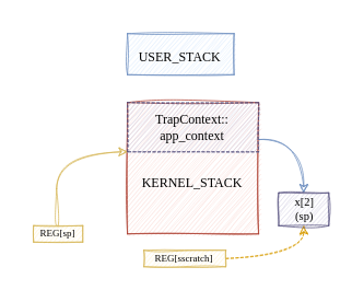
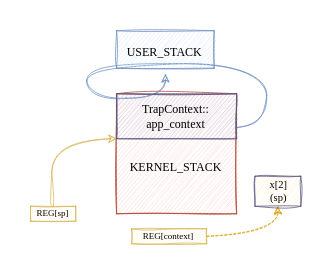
  <mxCell id="0" />
  <mxCell id="1" parent="0" />
  <mxCell id="2" value="&lt;font style=&quot;font-size: 8px;&quot;&gt;&lt;br&gt;KERNEL_STACK&lt;br&gt;&lt;/font&gt;" style="rounded=0;whiteSpace=wrap;html=1;fillColor=#fad9d5;strokeColor=#ae4132;sketch=1;strokeWidth=0.5;fontFamily=Hack Nerd Font;" parent="1" vertex="1"><mxGeometry x="77.25" y="62" width="80" height="80" as="geometry" /></mxCell>
  <mxCell id="3" style="edgeStyle=orthogonalEdgeStyle;curved=1;sketch=1;orthogonalLoop=1;jettySize=auto;html=1;entryX=0;entryY=1;entryDx=0;entryDy=0;strokeWidth=0.5;fontFamily=Hack Nerd Font;fontSize=8;startArrow=none;startFill=0;endArrow=classic;endFill=1;startSize=4;endSize=4;sourcePerimeterSpacing=4;targetPerimeterSpacing=4;fillColor=#fff2cc;strokeColor=#d6b656;exitX=0.5;exitY=0;exitDx=0;exitDy=0;" parent="1" source="4" target="8" edge="1"><mxGeometry relative="1" as="geometry"><Array as="points"><mxPoint x="34" y="137" /><mxPoint x="34" y="92" /></Array></mxGeometry></mxCell>
  <mxCell id="4" value="REG[sp]" style="rounded=0;whiteSpace=wrap;html=1;sketch=1;strokeColor=#d6b656;strokeWidth=0.5;fontFamily=Hack Nerd Font;fontSize=6;fillColor=#fff2cc;" parent="1" vertex="1"><mxGeometry x="20" y="137" width="30" height="10" as="geometry" /></mxCell>
  <mxCell id="5" style="edgeStyle=orthogonalEdgeStyle;curved=1;sketch=1;orthogonalLoop=1;jettySize=auto;html=1;entryX=0.5;entryY=1;entryDx=0;entryDy=0;strokeWidth=0.5;fontFamily=Hack Nerd Font;fontSize=7;startArrow=none;startFill=0;endArrow=classic;endFill=1;startSize=4;endSize=4;sourcePerimeterSpacing=0;targetPerimeterSpacing=0;fillColor=#ffe6cc;strokeColor=#d79b00;dashed=1;" parent="1" source="6" target="9" edge="1"><mxGeometry relative="1" as="geometry" /></mxCell>
- <mxCell id="6" value="REG[sscratch]" style="rounded=0;whiteSpace=wrap;html=1;sketch=1;strokeColor=#d6b656;strokeWidth=0.5;fontFamily=Hack Nerd Font;fontSize=6;fillColor=#fff2cc;" parent="1" vertex="1"><mxGeometry x="87.25" y="152" width="50" height="10" as="geometry" /></mxCell>
- <mxCell id="7" style="edgeStyle=orthogonalEdgeStyle;curved=1;sketch=1;orthogonalLoop=1;jettySize=auto;html=1;exitX=1;exitY=0.75;exitDx=0;exitDy=0;entryX=0.5;entryY=0;entryDx=0;entryDy=0;strokeWidth=0.5;fontFamily=Hack Nerd Font;fontSize=8;startArrow=none;startFill=0;endArrow=classic;endFill=1;startSize=4;endSize=4;sourcePerimeterSpacing=4;targetPerimeterSpacing=4;fillColor=#dae8fc;strokeColor=#6c8ebf;" parent="1" source="8" target="9" edge="1"><mxGeometry relative="1" as="geometry" /></mxCell>
- <mxCell id="8" value="&lt;span style=&quot;&quot;&gt;TrapContext::&lt;/span&gt;&lt;font&gt;&lt;br&gt;app_context&lt;br&gt;&lt;/font&gt;" style="rounded=0;whiteSpace=wrap;html=1;sketch=1;strokeWidth=0.5;fontFamily=Hack Nerd Font;fontSize=8;fillColor=#d0cee2;strokeColor=#56517e;dashed=1;" parent="1" vertex="1"><mxGeometry x="77.25" y="62" width="80" height="30" as="geometry" /></mxCell>
- <mxCell id="9" value="x[2]&lt;br&gt;(sp)" style="rounded=0;whiteSpace=wrap;html=1;sketch=1;strokeColor=#56517e;strokeWidth=0.5;fontFamily=Hack Nerd Font;fontSize=7;fillColor=#d0cee2;" parent="1" vertex="1"><mxGeometry x="169.5" y="117" width="30.5" height="20" as="geometry" /></mxCell>
+ <mxCell id="6" value="REG[context]" style="rounded=0;whiteSpace=wrap;html=1;sketch=1;strokeColor=#d6b656;strokeWidth=0.5;fontFamily=Hack Nerd Font;fontSize=6;fillColor=#fff2cc;" parent="1" vertex="1"><mxGeometry x="87.25" y="152" width="50" height="10" as="geometry" /></mxCell>
+ <mxCell id="7" style="edgeStyle=orthogonalEdgeStyle;curved=1;sketch=1;orthogonalLoop=1;jettySize=auto;html=1;exitX=1;exitY=0.75;exitDx=0;exitDy=0;strokeWidth=0.5;fontFamily=Hack Nerd Font;fontSize=8;startArrow=none;startFill=0;endArrow=classic;endFill=1;startSize=4;endSize=4;sourcePerimeterSpacing=4;targetPerimeterSpacing=4;fillColor=#dae8fc;strokeColor=#6c8ebf;" parent="1" source="8" target="10" edge="1"><mxGeometry relative="1" as="geometry" /></mxCell>
+ <mxCell id="8" value="&lt;span style=&quot;&quot;&gt;TrapContext::&lt;/span&gt;&lt;font&gt;&lt;br&gt;app_context&lt;br&gt;&lt;/font&gt;" style="rounded=0;whiteSpace=wrap;html=1;sketch=1;strokeWidth=0.5;fontFamily=Hack Nerd Font;fontSize=8;fillColor=#d0cee2;strokeColor=#56517e;" parent="1" vertex="1"><mxGeometry x="77.25" y="62" width="80" height="30" as="geometry" /></mxCell>
+ <mxCell id="9" value="x[2]&lt;br&gt;(sp)" style="rounded=0;whiteSpace=wrap;html=1;sketch=1;strokeColor=#56517e;strokeWidth=0.5;fontFamily=Hack Nerd Font;fontSize=7;fillColor=#fff2cc;" parent="1" vertex="1"><mxGeometry x="169.5" y="117" width="30.5" height="20" as="geometry" /></mxCell>
  <mxCell id="10" value="&lt;font&gt;&lt;span style=&quot;font-size: 8px;&quot;&gt;USER_STACK&lt;/span&gt;&lt;/font&gt;" style="rounded=0;whiteSpace=wrap;html=1;fillColor=#dae8fc;strokeColor=#6c8ebf;sketch=1;strokeWidth=0.5;fontFamily=Hack Nerd Font;" parent="1" vertex="1"><mxGeometry x="77.25" y="20" width="65" height="25" as="geometry" /></mxCell>
